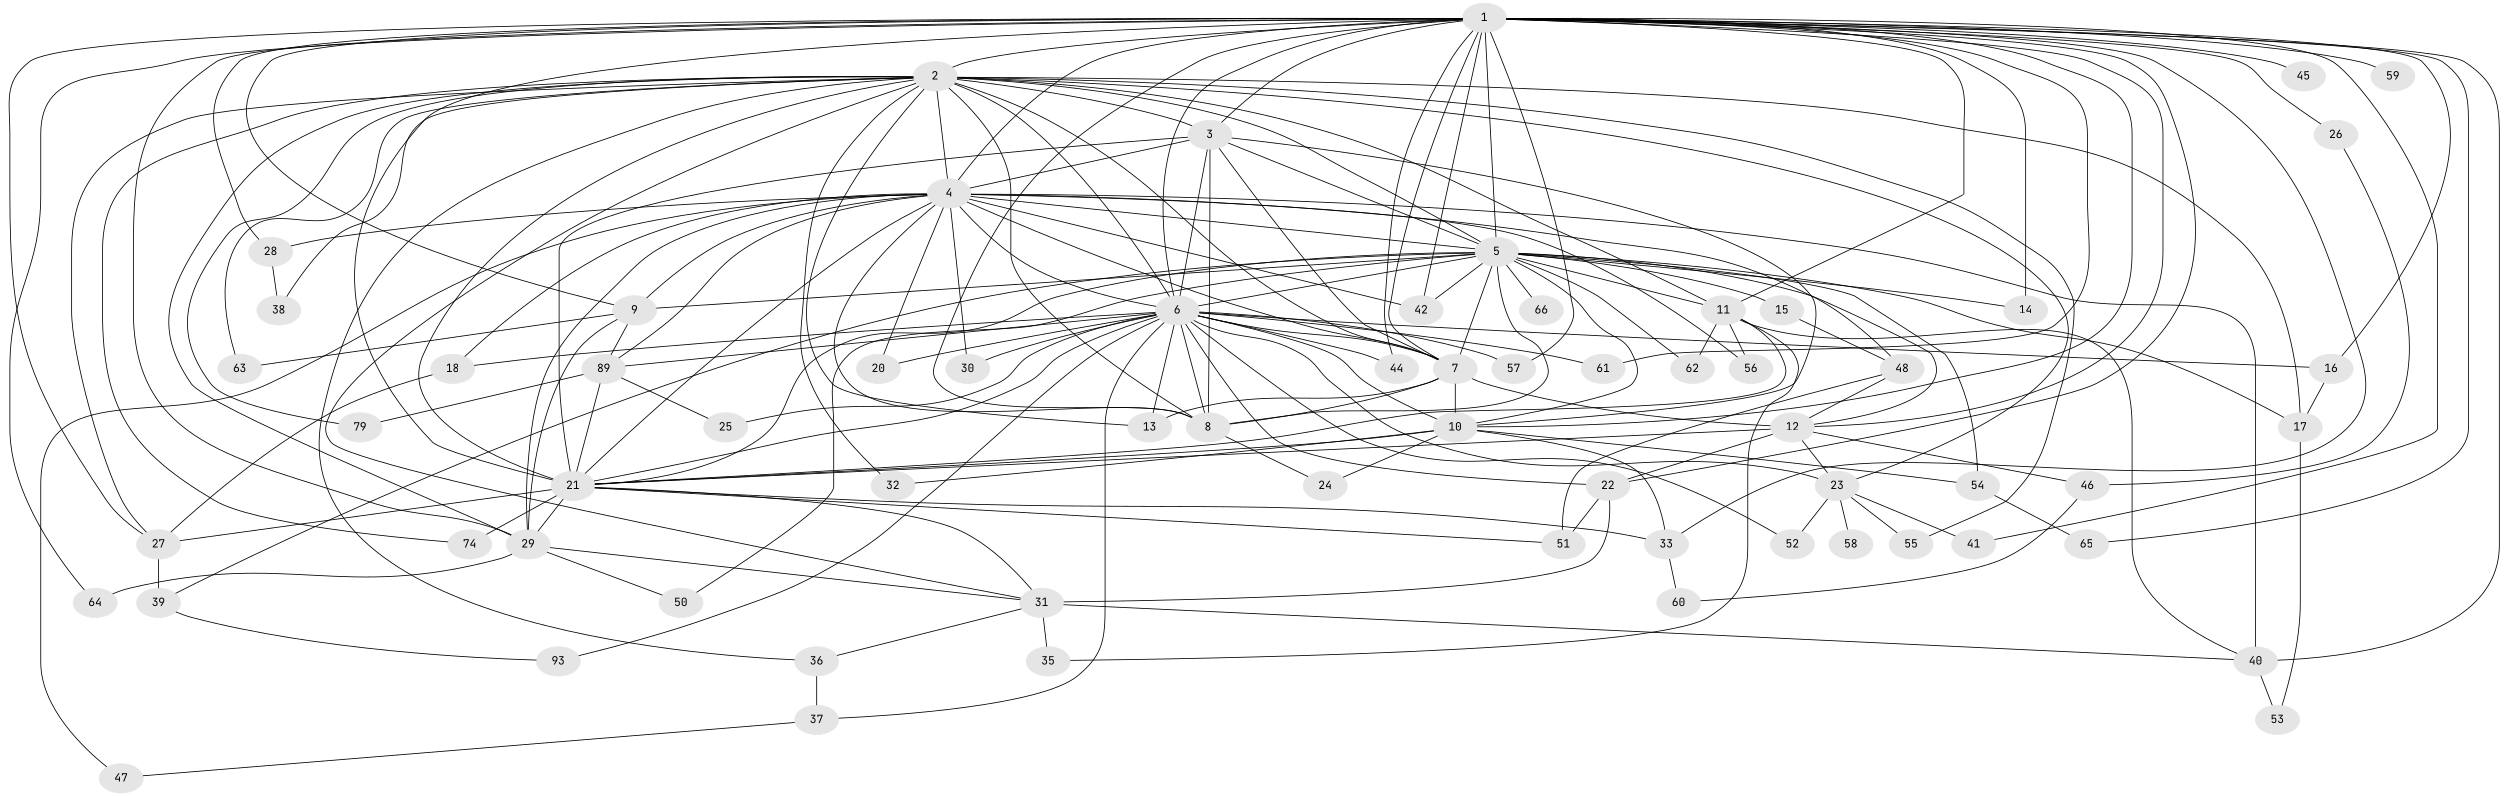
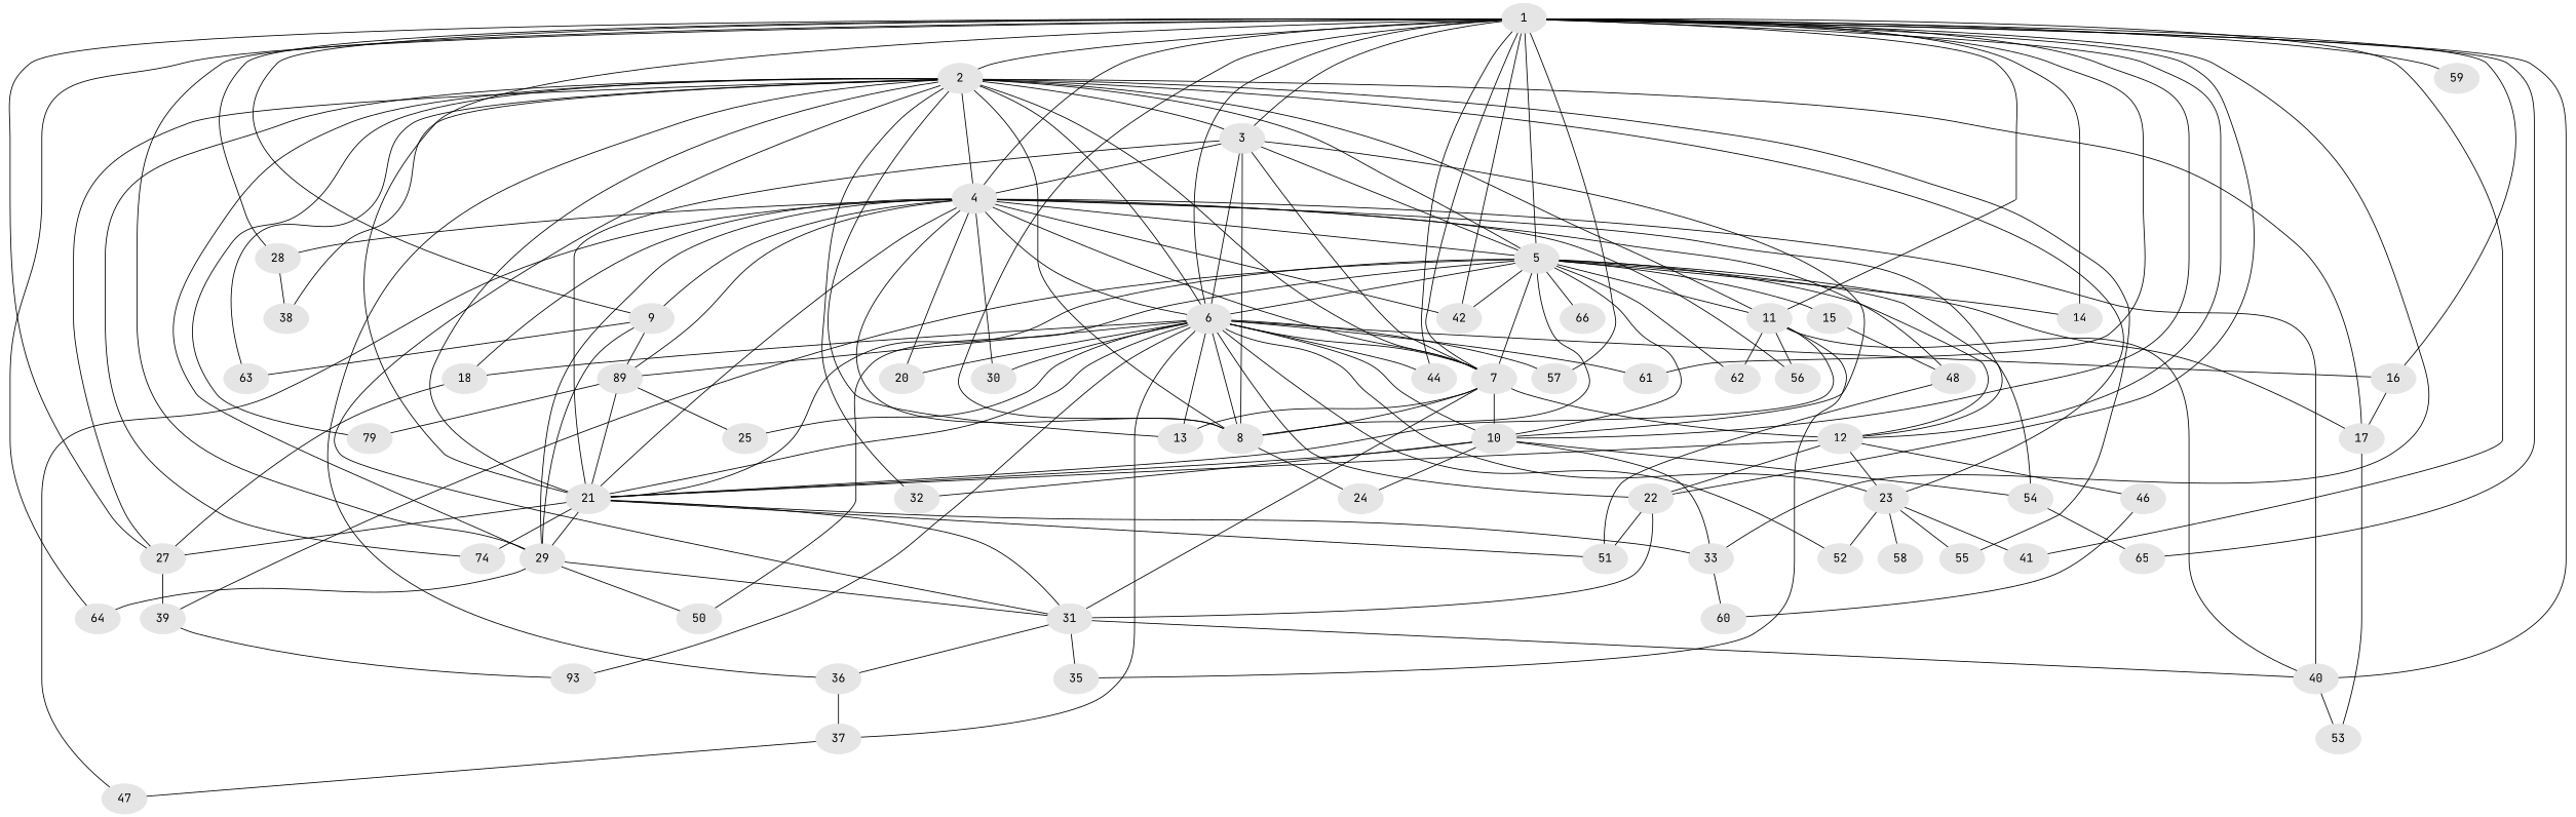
  graph {
    fontname="JetBrains Mono"
    node [color=gray90 fontname="JetBrains Mono" style=filled]
    edge [fontname="JetBrains Mono" weight=1.0]
    1
    2
    3
    4
    5
    6
    7
    8
    9
    10
    11
    12
    14
    16
    21
    22
-   26
    27
    28
    29
    33
    40
    41
    42
    44
-   45
    57
    59
    61
    64
    65
    13
    17
    23
    31
    32
    n37 [label=74]
    36
    38
    n40 [label=79]
    55
    63
    18
    n44 [label=89]
    20
    30
    47
    48
    56
    15
    39
    50
    54
    62
    66
    25
    37
    n58 [label=93]
    52
    24
    35
    46
    51
    60
    53
    58
    1 -- 2
    1 -- 3
    1 -- 4 [weight=3.0]
    1 -- 5 [weight=2.0]
    1 -- 6 [weight=2.0]
    1 -- 7
    1 -- 8
    1 -- 9 [weight=2.0]
    1 -- 10
    1 -- 11
    1 -- 12
    1 -- 14 [weight=2.0]
    1 -- 16
    1 -- 21
    1 -- 22
-   1 -- 26
    1 -- 27
    1 -- 28
    1 -- 29
    1 -- 33
    1 -- 40
    1 -- 41
    1 -- 42
    1 -- 44
-   1 -- 45
    1 -- 57
    1 -- 59
    1 -- 61
    1 -- 64
    1 -- 65
    2 -- 3
    2 -- 4 [weight=3.0]
    2 -- 5 [weight=2.0]
    2 -- 6 [weight=2.0]
    2 -- 7
    2 -- 8 [weight=2.0]
    2 -- 11
    2 -- 21
    2 -- 27
    2 -- 29
    2 -- 13
    2 -- 17
    2 -- 23
    2 -- 31
    2 -- 32
    2 -- n37
    2 -- 36
    2 -- 38
    2 -- n40
    2 -- 55
    2 -- 63
    3 -- 4 [weight=2.0]
    3 -- 5
    3 -- 6 [weight=3.0]
    3 -- 7 [weight=2.0]
    3 -- 8 [weight=2.0]
    3 -- 10
    3 -- 21 [weight=14.0]
    4 -- 5 [weight=2.0]
    4 -- 6 [weight=4.0]
    4 -- 7 [weight=2.0]
    4 -- 8 [weight=2.0]
    4 -- 9
-   48 -- 12
+   4 -- 12
    4 -- 21 [weight=2.0]
    4 -- 28 [weight=2.0]
    4 -- 29
    4 -- 40
    4 -- 42
    4 -- 18 [weight=2.0]
    4 -- n44
    4 -- 20 [weight=2.0]
    4 -- 30 [weight=2.0]
    4 -- 47
    4 -- 48
    4 -- 56
    5 -- 6 [weight=2.0]
    5 -- 7
    5 -- 8 [weight=2.0]
-   5 -- 9
    5 -- 10
    5 -- 11
    5 -- 12 [weight=2.0]
    5 -- 14
    5 -- 21
    5 -- 42
    5 -- 17
    5 -- 15
    5 -- 39
    5 -- 50
    5 -- 54
    5 -- 62
    5 -- 66
    6 -- 7 [weight=3.0]
    6 -- 8 [weight=2.0]
    6 -- 10
    6 -- 16
    6 -- 21
    6 -- 22
    6 -- 44
    6 -- 57
    6 -- 61
    6 -- 13
    6 -- 23 [weight=2.0]
    6 -- 18
    6 -- n44 [weight=2.0]
    6 -- 20
    6 -- 30
    6 -- 25
    6 -- 37
    6 -- n58
    6 -- 52
    7 -- 8
    7 -- 10 [weight=3.0]
    7 -- 12 [weight=7.0]
    7 -- 13
+   7 -- 31
    8 -- 24
    9 -- 29 [weight=3.0]
    9 -- 63
    9 -- n44
    10 -- 21 [weight=2.0]
    10 -- 33
    10 -- 32
    10 -- 54
    10 -- 24
    11 -- 21
    11 -- 40
    11 -- 56
    11 -- 62
    11 -- 35
    12 -- 21
    12 -- 22
    12 -- 23
    12 -- 46
    16 -- 17
    21 -- 27 [weight=2.0]
    21 -- 29
    21 -- 33
    21 -- 31
    21 -- n37
    21 -- 51
    22 -- 31
    22 -- 51
-   26 -- 46
    27 -- 39
    28 -- 38
    29 -- 64
    29 -- 31
    29 -- 50
    33 -- 60
    40 -- 53
    17 -- 53
    23 -- 41
    23 -- 55
    23 -- 52
    23 -- 58
    31 -- 40
    31 -- 36
    31 -- 35
    36 -- 37
    18 -- 27
    n44 -- 21
    n44 -- n40
    n44 -- 25
    48 -- 51
    15 -- 48
    39 -- n58
    54 -- 65
    37 -- 47
    46 -- 60
  }
